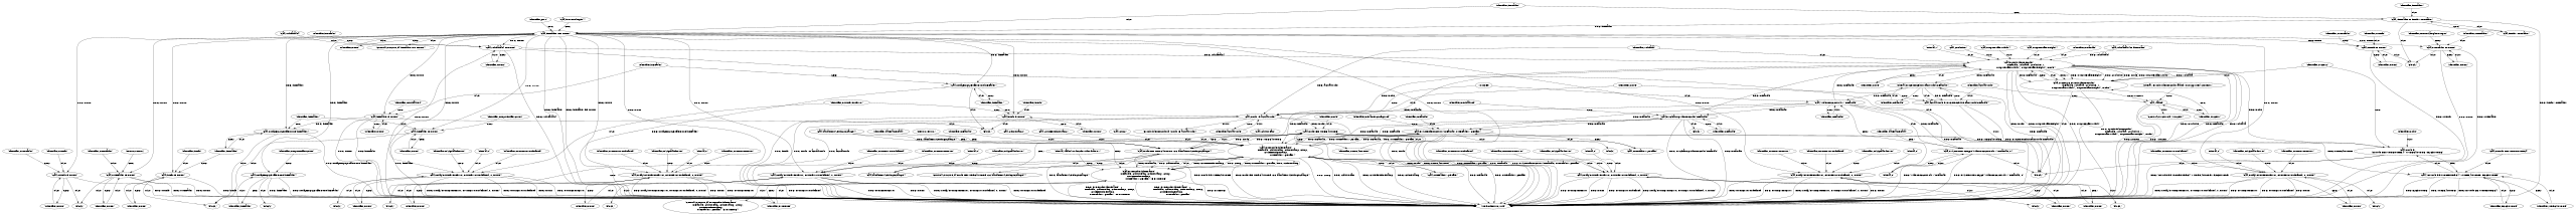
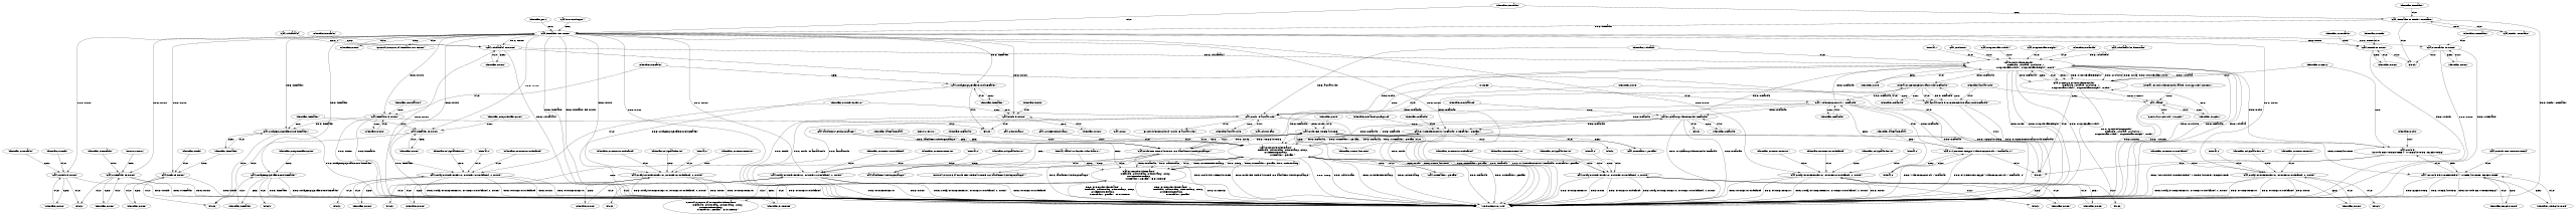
  digraph {
    n1 [label="(Call,*inHeader = inInfo->mHeader)"]
    n2 [label="(Call,inHeader == NULL)"]
    n3 [label="(Call,inInfo->mHeader)"]
    n4 [label="(Block,)"]
    n5 [label="(MethodReturn,void)"]
    n6 [label="(Call,notifyEmptyBufferDone(inHeader))"]
    n7 [label="(Call,outInfo = NULL)"]
    n8 [label="(Call,outHeader = NULL)"]
    n9 [label="(Call,vol_data[0] = NULL)"]
    n10 [label="(Call,notify(OMX_EventError, OMX_ErrorUndefined, 0, NULL))"]
    n11 [label="(Call,notify(OMX_EventError, OMX_ErrorUndefined, 0, NULL))"]
    n12 [label="(Call,inInfo = NULL)"]
    n13 [label="(Call,notifyEmptyBufferDone(inHeader))"]
    n14 [label="(Call,inHeader = NULL)"]
    n15 [label="(Call,notifyEmptyBufferDone(inHeader))"]
    n16 [label="(Call,notify(OMX_EventError, OMX_ErrorUndefined, 0, NULL))"]
    n17 [label="(Call,notify(OMX_EventError, OMX_ErrorUndefined, 0, NULL))"]
    n18 [label="(Call,notify(OMX_EventError, OMX_ErrorUndefined, 0, NULL))"]
    n19 [label="(Call,notify(OMX_EventError, OMX_ErrorUndefined, 0, NULL))"]
    n20 [label="(Call,inInfo = NULL)"]
    n21 [label="(Call,inHeader = NULL)"]
    n22 [label="(Call,outInfo = NULL)"]
    n23 [label="(Call,outHeader = NULL)"]
    n24 [label="(Identifier,NULL)"]
    n25 [label="(ControlStructure,if (inHeader == NULL))"]
    n26 [label="(Identifier,inHeader)"]
    n27 [label="(Block,)"]
    n28 [label="(Block,)"]
    n29 [label="(Identifier,NULL)"]
    n30 [label="(Identifier,NULL)"]
    n31 [label="(Call,PVInitVideoDecoder(\n                    mHandle, vol_data, &vol_size, 1,\n                    outputBufferWidth(), outputBufferHeight(), mode))"]
    n32 [label="(Identifier,NULL)"]
    n33 [label="(Block,)"]
    n34 [label="(Identifier,NULL)"]
    n35 [label="(Block,)"]
    n36 [label="(Block,)"]
    n37 [label="(Identifier,NULL)"]
    n38 [label="(Identifier,NULL)"]
    n39 [label="(Block,)"]
    n40 [label="(Identifier,inHeader)"]
    n41 [label="(Identifier,NULL)"]
    n42 [label="(Identifier,inHeader)"]
    n43 [label="(Block,)"]
    n44 [label="(Block,)"]
    n45 [label="(Identifier,NULL)"]
    n46 [label="(Block,)"]
    n47 [label="(Identifier,NULL)"]
    n48 [label="(Block,)"]
    n49 [label="(Identifier,NULL)"]
    n50 [label="(Block,)"]
    n51 [label="(Identifier,NULL)"]
    n52 [label="(Identifier,NULL)"]
    n53 [label="(Identifier,NULL)"]
    n54 [label="(Identifier,NULL)"]
    n55 [label="(Identifier,NULL)"]
    n56 [label="(Call,success = PVInitVideoDecoder(\n                    mHandle, vol_data, &vol_size, 1,\n                    outputBufferWidth(), outputBufferHeight(), mode))"]
    n57 [label="(Literal,PVGetDecBitstreamMode(mHandle))"]
    n58 [label="(Call,mode != actualMode)"]
    n59 [label="(Identifier,mode)"]
    n60 [label="(Call,!failed)"]
    n61 [label="(Call,actualMode = PVGetDecBitstreamMode(mHandle))"]
    n62 [label="(Call,(VideoDecControls *) mHandle)"]
    n63 [label="(Identifier,mHandle)"]
    n64 [label="(Call,mode == MPEG4_MODE)"]
    n65 [label="(Identifier,actualMode)"]
    n66 [label="(PVInitVideoDecoder,if (mode != actualMode))"]
    n67 [label="(ControlStructure,if (!success))"]
    n68 [label="(Identifier,success)"]
    n69 [label="(Call,PVCleanUpVideoDecoder(mHandle))"]
    n70 [label="(Call,PVSetReferenceYUV(mHandle, outHeader->pBuffer))"]
    n71 [label="(Call,PVDecodeVideoFrame(\n                    mHandle, &bitstream, &timestamp, &tmp,\n &useExtTimestamp,\n                    outHeader->pBuffer))"]
    n72 [label="(Call,PVSetPostProcType((VideoDecControls *) mHandle, 0))"]
    n73 [label="(Identifier,mHandle)"]
    n74 [label="(Call,mode =\n (mMode == MODE_MPEG4) ? MPEG4_MODE : H263_MODE)"]
    n75 [label="(Call,(mMode == MODE_MPEG4) ? MPEG4_MODE : H263_MODE)"]
    n76 [label="(Call,mode == MPEG4_MODE && handlePortSettingsChange())"]
    n77 [label="(Identifier,MPEG4_MODE)"]
    n78 [label="(Identifier,MPEG4_MODE)"]
    n79 [label="(Identifier,H263_MODE)"]
    n80 [label="(Call,handlePortSettingsChange())"]
    n81 [label="(ControlStructure,if (mode == MPEG4_MODE && handlePortSettingsChange()))"]
    n82 [label="(Identifier,mHandle)"]
    n83 [label="(Block,)"]
    n84 [label="(Block,)"]
    n85 [label="(Call,outHeader->pBuffer)"]
    n86 [label="(Call,PVDecodeVideoFrame(\n                    mHandle, &bitstream, &timestamp, &tmp,\n &useExtTimestamp,\n                    outHeader->pBuffer) != PV_TRUE)"]
    n87 [label="(Call,outHeader->pBuffer)"]
    n88 [label="(Literal,0)"]
    n89 [label="(Identifier,PV_TRUE)"]
    n90 [label="(ControlStructure,if (PVDecodeVideoFrame(\n                    mHandle, &bitstream, &timestamp, &tmp,\n &useExtTimestamp,\n                    outHeader->pBuffer) != PV_TRUE))"]
    n91 [label="(Identifier,inHeader)"]
    n92 [label="(Literal,0)"]
    n93 [label="(Identifier,OMX_EventError)"]
    n94 [label="(Identifier,mSignalledError)"]
    n95 [label="(Identifier,inHeader)"]
    n96 [label="(Identifier,OMX_EventError)"]
    n97 [label="(Identifier,hasFrameData)"]
    n98 [label="(Identifier,outInfo)"]
    n99 [label="(Identifier,OMX_ErrorUndefined)"]
    n100 [label="(Identifier,inInfo)"]
    n101 [label="(Identifier,OMX_ErrorUndefined)"]
    n102 [label="(Identifier,OMX_ErrorUndefined)"]
    n103 [label="(Identifier,mHandle)"]
    n104 [label="(Literal,0)"]
    n105 [label="(Call,vol_data[0])"]
    n106 [label="(Identifier,OMX_ErrorUndefined)"]
    n107 [label="(Literal,\"failed to decode video frame.\")"]
    n108 [label="(Identifier,OMX_EventError)"]
    n109 [label="(Return,return;)"]
    n110 [label="(Identifier,mHandle)"]
    n111 [label="(Call,inQueue.begin())"]
    n112 [label="(Identifier,outInfo)"]
    n113 [label="(Call,vol_data[0] = bitstream)"]
    n114 [label="(Identifier,OMX_EventError)"]
    n115 [label="(Identifier,mInputBufferCount)"]
    n116 [label="(Identifier,outHeader)"]
    n117 [label="(Identifier,OMX_EventError)"]
    n118 [label="(Identifier,port)"]
    n119 [label="(Call,&timestamp)"]
    n120 [label="(Identifier,vol_data)"]
    n121 [label="(Identifier,mSignalledError)"]
    n122 [label="(Identifier,mSignalledError)"]
    n123 [label="(Identifier,mInputBufferCount)"]
    n124 [label="(Call,&useExtTimestamp)"]
    n125 [label="(Identifier,outHeader)"]
    n126 [label="(Literal,0)"]
    n127 [label="(Identifier,actualMode)"]
    n128 [label="(Identifier,OMX_ErrorUndefined)"]
    n129 [label="(Identifier,inHeader)"]
    n130 [label="(Identifier,mSignalledError)"]
    n131 [label="(Literal,1)"]
    n132 [label="(Identifier,hasFrameData)"]
    n133 [label="(Identifier,mSignalledError)"]
    n134 [label="(Literal,0)"]
    n135 [label="(Identifier,inHeader)"]
    n136 [label="(Identifier,inInfo)"]
    n137 [label="(Identifier,mHandle)"]
    n138 [label="(Identifier,mInitialized)"]
    n139 [label="(Literal,0)"]
-   n140 [label="(Identifier,mNumSamplesOutput)"]
    n141 [label="(Identifier,success)"]
    n142 [label="(Call,&vol_size)"]
    n143 [label="(Call,&tmp)"]
    n144 [label="(Identifier,outHeader)"]
    n145 [label="(Identifier,mode)"]
    n146 [label="(Call,outputBufferWidth())"]
    n147 [label="(Identifier,inHeader)"]
    n148 [label="(Call,mMode == MODE_MPEG4)"]
    n149 [label="(Call,outputBufferHeight())"]
    n150 [label="(Identifier,mode)"]
    n151 [label="(Identifier,mFramesConfigured)"]
    n152 [label="(Return,return;)"]
    n153 [label="(Identifier,mInitialized)"]
    n154 [label="(Literal,0)"]
    n155 [label="(Literal,\"PVInitVideoDecoder failed. Unsupported content?\")"]
    n156 [label="(Identifier,OMX_EventError)"]
    n157 [label="(Call,handlePortSettingsChange())"]
    n158 [label="(Identifier,mSignalledError)"]
    n159 [label="(Identifier,outHeader)"]
    n160 [label="(Identifier,OMX_ErrorUndefined)"]
    n161 [label="(Identifier,mode)"]
    n162 [label="(Call,&bitstream)"]
    1000359
    n1 -> n2 [label="DDG: inHeader"]
    n1 -> n3 [label="CFG: "]
    n1 -> n4 [label="AST: "]
    n1 -> n5 [label="DDG: inInfo->mHeader"]
    n2 -> n5 [label="DDG: inHeader == NULL"]
    n2 -> n5 [label="DDG: NULL"]
    n2 -> n5 [label="DDG: inHeader"]
    n2 -> n6 [label="DDG: inHeader"]
    n2 -> n7 [label="DDG: NULL"]
    n2 -> n8 [label="DDG: NULL"]
    n2 -> n9 [label="DDG: NULL"]
    n2 -> n10 [label="DDG: NULL"]
    n2 -> n11 [label="DDG: NULL"]
    n2 -> n12 [label="DDG: NULL"]
    n2 -> n13 [label="DDG: inHeader"]
    n2 -> n14 [label="DDG: NULL"]
    n2 -> n15 [label="DDG: inHeader"]
    n2 -> n16 [label="DDG: NULL"]
    n2 -> n17 [label="DDG: NULL"]
    n2 -> n18 [label="DDG: NULL"]
    n2 -> n19 [label="DDG: NULL"]
    n2 -> n20 [label="DDG: NULL"]
    n2 -> n21 [label="DDG: NULL"]
    n2 -> n22 [label="DDG: NULL"]
    n2 -> n23 [label="DDG: NULL"]
    n2 -> n24 [label="CFG: "]
    n2 -> n25 [label="AST: "]
    n3 -> n1 [label="AST: "]
    n6 -> n5 [label="DDG: notifyEmptyBufferDone(inHeader)"]
    n6 -> n5 [label="DDG: inHeader"]
    n6 -> n26 [label="CFG: "]
    n6 -> n27 [label="AST: "]
    n7 -> n5 [label="DDG: outInfo"]
    n7 -> n28 [label="AST: "]
    n7 -> n29 [label="CFG: "]
    n8 -> n5 [label="DDG: NULL"]
    n8 -> n5 [label="DDG: outHeader"]
    n8 -> n28 [label="AST: "]
    n8 -> n30 [label="CFG: "]
    n9 -> n5 [label="DDG: NULL"]
    n9 -> n5 [label="DDG: vol_data[0]"]
    n9 -> n31 [label="DDG: vol_data[0]"]
    n9 -> n32 [label="CFG: "]
    n9 -> n33 [label="AST: "]
    n10 -> n5 [label="DDG: OMX_ErrorUndefined"]
    n10 -> n5 [label="DDG: NULL"]
    n10 -> n5 [label="DDG: notify(OMX_EventError, OMX_ErrorUndefined, 0, NULL)"]
    n10 -> n5 [label="DDG: OMX_EventError"]
    n10 -> n34 [label="CFG: "]
    n10 -> n35 [label="AST: "]
    n11 -> n5 [label="DDG: OMX_EventError"]
    n11 -> n5 [label="DDG: notify(OMX_EventError, OMX_ErrorUndefined, 0, NULL)"]
    n11 -> n5 [label="DDG: OMX_ErrorUndefined"]
    n11 -> n5 [label="DDG: NULL"]
    n11 -> n36 [label="AST: "]
    n11 -> n37 [label="CFG: "]
    n12 -> n5 [label="DDG: inInfo"]
    n12 -> n38 [label="CFG: "]
    n12 -> n39 [label="AST: "]
    n13 -> n5 [label="DDG: notifyEmptyBufferDone(inHeader)"]
    n13 -> n39 [label="AST: "]
    n13 -> n40 [label="CFG: "]
    n14 -> n5 [label="DDG: NULL"]
    n14 -> n5 [label="DDG: inHeader"]
    n14 -> n15 [label="DDG: inHeader"]
    n14 -> n39 [label="AST: "]
    n14 -> n41 [label="CFG: "]
    n15 -> n5 [label="DDG: notifyEmptyBufferDone(inHeader)"]
    n15 -> n42 [label="CFG: "]
    n15 -> n43 [label="AST: "]
    n16 -> n5 [label="DDG: OMX_ErrorUndefined"]
    n16 -> n5 [label="DDG: notify(OMX_EventError, OMX_ErrorUndefined, 0, NULL)"]
    n16 -> n5 [label="DDG: NULL"]
    n16 -> n5 [label="DDG: OMX_EventError"]
    n16 -> n44 [label="AST: "]
    n16 -> n45 [label="CFG: "]
    n17 -> n5 [label="DDG: OMX_EventError"]
    n17 -> n5 [label="DDG: NULL"]
    n17 -> n5 [label="DDG: notify(OMX_EventError, OMX_ErrorUndefined, 0, NULL)"]
    n17 -> n5 [label="DDG: OMX_ErrorUndefined"]
    n17 -> n46 [label="AST: "]
    n17 -> n47 [label="CFG: "]
    n18 -> n5 [label="DDG: OMX_ErrorUndefined"]
    n18 -> n5 [label="DDG: notify(OMX_EventError, OMX_ErrorUndefined, 0, NULL)"]
    n18 -> n5 [label="DDG: OMX_EventError"]
    n18 -> n5 [label="DDG: NULL"]
    n18 -> n48 [label="AST: "]
    n18 -> n49 [label="CFG: "]
    n19 -> n5 [label="DDG: OMX_ErrorUndefined"]
    n19 -> n5 [label="DDG: OMX_EventError"]
    n19 -> n5 [label="DDG: notify(OMX_EventError, OMX_ErrorUndefined, 0, NULL)"]
    n19 -> n5 [label="DDG: NULL"]
    n19 -> n50 [label="AST: "]
    n19 -> n51 [label="CFG: "]
    n20 -> n5 [label="DDG: inInfo"]
    n20 -> n43 [label="AST: "]
    n20 -> n52 [label="CFG: "]
    n21 -> n5 [label="DDG: inHeader"]
    n21 -> n43 [label="AST: "]
    n21 -> n53 [label="CFG: "]
    n22 -> n4 [label="AST: "]
    n22 -> n5 [label="DDG: outInfo"]
    n22 -> n54 [label="CFG: "]
    n23 -> n4 [label="AST: "]
    n23 -> n5 [label="DDG: NULL"]
    n23 -> n5 [label="DDG: outHeader"]
    n23 -> n55 [label="CFG: "]
    n24 -> n2 [label="AST: "]
    n26 -> n6 [label="AST: "]
    n29 -> n7 [label="AST: "]
    n30 -> n8 [label="AST: "]
    n31 -> n5 [label="DDG: mHandle"]
    n31 -> n5 [label="DDG: vol_data"]
    n31 -> n5 [label="DDG: mode"]
    n31 -> n5 [label="DDG: outputBufferHeight()"]
    n31 -> n5 [label="DDG: outputBufferWidth()"]
    n31 -> n5 [label="DDG: &vol_size"]
    n31 -> n56 [label="AST: "]
    n31 -> n56 [label="DDG: 1"]
    n31 -> n56 [label="DDG: outputBufferHeight()"]
    n31 -> n56 [label="DDG: &vol_size"]
    n31 -> n56 [label="DDG: mode"]
    n31 -> n56 [label="DDG: outputBufferWidth()"]
    n31 -> n56 [label="DDG: vol_data"]
    n31 -> n56 [label="DDG: mHandle"]
    n31 -> n57 [label="DDG: mHandle"]
    n31 -> n58 [label="DDG: mode"]
    n31 -> n59 [label="CFG: "]
    n32 -> n9 [label="AST: "]
    n34 -> n10 [label="AST: "]
    n37 -> n11 [label="AST: "]
    n38 -> n12 [label="AST: "]
    n40 -> n12 [label="CFG: "]
    n40 -> n13 [label="AST: "]
    n41 -> n14 [label="AST: "]
    n42 -> n15 [label="AST: "]
    n42 -> n20 [label="CFG: "]
    n45 -> n16 [label="AST: "]
    n47 -> n17 [label="AST: "]
    n49 -> n18 [label="AST: "]
    n51 -> n19 [label="AST: "]
    n52 -> n20 [label="AST: "]
    n53 -> n21 [label="AST: "]
    n54 -> n22 [label="AST: "]
    n55 -> n23 [label="AST: "]
    n56 -> n5 [label="DDG: PVInitVideoDecoder(\n                    mHandle, vol_data, &vol_size, 1,\n                    outputBufferWidth(), outputBufferHeight(), mode)"]
    n56 -> n31 [label="CFG: "]
    n56 -> n33 [label="AST: "]
    n56 -> n60 [label="DDG: success"]
-   n57 -> n5 [label="DDG: mHandle"]
+   n57 -> n70 [label="DDG: mHandle"]
    n57 -> n61 [label="AST: "]
    n57 -> n61 [label="DDG: mHandle"]
    n57 -> n62 [label="DDG: mHandle"]
    n57 -> n63 [label="CFG: "]
    n58 -> n5 [label="DDG: mode != actualMode"]
    n58 -> n5 [label="DDG: actualMode"]
    n58 -> n5 [label="DDG: mode"]
    n58 -> n64 [label="DDG: mode"]
    n58 -> n65 [label="CFG: "]
-   n58 -> n66 [label="OMX: "]
+   n58 -> n66 [label="AST: "]
    n59 -> n31 [label="AST: "]
    n60 -> n5 [label="DDG: !success"]
    n60 -> n5 [label="DDG: success"]
    n60 -> n67 [label="AST: "]
    n60 -> n68 [label="CFG: "]
    n61 -> n5 [label="DDG: PVGetDecBitstreamMode(mHandle)"]
    n61 -> n33 [label="AST: "]
    n61 -> n57 [label="CFG: "]
    n62 -> n5 [label="DDG: mHandle"]
    n62 -> n31 [label="DDG: mHandle"]
    n62 -> n69 [label="DDG: mHandle"]
    n62 -> n70 [label="DDG: mHandle"]
    n62 -> n71 [label="DDG: mHandle"]
    n62 -> n72 [label="AST: "]
    n62 -> n72 [label="DDG: mHandle"]
    n62 -> n73 [label="CFG: "]
    n63 -> n57 [label="AST: "]
    n64 -> n5 [label="DDG: mode"]
    n64 -> n5 [label="DDG: MPEG4_MODE"]
    n64 -> n74 [label="DDG: MPEG4_MODE"]
    n64 -> n75 [label="DDG: MPEG4_MODE"]
    n64 -> n76 [label="AST: "]
    n64 -> n76 [label="DDG: mode"]
    n64 -> n76 [label="DDG: MPEG4_MODE"]
    n64 -> n77 [label="CFG: "]
    n65 -> n58 [label="AST: "]
    n68 -> n56 [label="CFG: "]
    n68 -> n60 [label="AST: "]
    n69 -> n5 [label="DDG: mHandle"]
    n69 -> n5 [label="DDG: PVCleanUpVideoDecoder(mHandle)"]
    n69 -> n31 [label="DDG: mHandle"]
    n69 -> n70 [label="DDG: mHandle"]
    n69 -> n71 [label="DDG: mHandle"]
    n69 -> n82 [label="CFG: "]
    n69 -> n83 [label="AST: "]
    n70 -> n5 [label="DDG: PVSetReferenceYUV(mHandle, outHeader->pBuffer)"]
    n70 -> n5 [label="DDG: outHeader->pBuffer"]
    n70 -> n5 [label="DDG: mHandle"]
    n70 -> n71 [label="DDG: mHandle"]
    n70 -> n71 [label="DDG: outHeader->pBuffer"]
    n70 -> n84 [label="AST: "]
    n70 -> n85 [label="CFG: "]
    n71 -> n5 [label="DDG: outHeader->pBuffer"]
    n71 -> n5 [label="DDG: &useExtTimestamp"]
    n71 -> n5 [label="DDG: &timestamp"]
    n71 -> n5 [label="DDG: &tmp"]
    n71 -> n5 [label="DDG: &bitstream"]
    n71 -> n5 [label="DDG: mHandle"]
    n71 -> n31 [label="DDG: mHandle"]
    n71 -> n69 [label="DDG: mHandle"]
    n71 -> n70 [label="DDG: mHandle"]
    n71 -> n70 [label="DDG: outHeader->pBuffer"]
    n71 -> n86 [label="AST: "]
    n71 -> n86 [label="DDG: &useExtTimestamp"]
    n71 -> n86 [label="DDG: &tmp"]
    n71 -> n86 [label="DDG: outHeader->pBuffer"]
    n71 -> n86 [label="DDG: &timestamp"]
    n71 -> n86 [label="DDG: mHandle"]
    n71 -> n86 [label="DDG: &bitstream"]
    n71 -> n87 [label="CFG: "]
    n72 -> n5 [label="DDG: PVSetPostProcType((VideoDecControls *) mHandle, 0)"]
    n72 -> n5 [label="DDG: (VideoDecControls *) mHandle"]
    n72 -> n33 [label="AST: "]
    n72 -> n88 [label="CFG: "]
    n73 -> n62 [label="AST: "]
    n74 -> n5 [label="DDG: (mMode == MODE_MPEG4) ? MPEG4_MODE : H263_MODE"]
    n74 -> n31 [label="DDG: mode"]
    n74 -> n33 [label="AST: "]
    n74 -> n75 [label="CFG: "]
    n75 -> n5 [label="DDG: H263_MODE"]
    n75 -> n5 [label="DDG: MPEG4_MODE"]
    n75 -> n5 [label="DDG: mMode == MODE_MPEG4"]
    n75 -> n74 [label="AST: "]
    n75 -> n78 [label="CFG: "]
    n75 -> n79 [label="CFG: "]
    n76 -> n5 [label="DDG: handlePortSettingsChange()"]
    n76 -> n5 [label="DDG: mode == MPEG4_MODE"]
    n76 -> n5 [label="DDG: mode == MPEG4_MODE && handlePortSettingsChange()"]
    n76 -> n64 [label="CFG: "]
    n76 -> n80 [label="CFG: "]
    n76 -> n81 [label="AST: "]
    n77 -> n64 [label="AST: "]
    n78 -> n75 [label="AST: "]
    n79 -> n75 [label="AST: "]
    n80 -> n64 [label="CFG: "]
    n80 -> n76 [label="AST: "]
    n82 -> n69 [label="AST: "]
    n85 -> n70 [label="AST: "]
    n86 -> n5 [label="DDG: PVDecodeVideoFrame(\n                    mHandle, &bitstream, &timestamp, &tmp,\n &useExtTimestamp,\n                    outHeader->pBuffer) != PV_TRUE"]
    n86 -> n5 [label="DDG: PVDecodeVideoFrame(\n                    mHandle, &bitstream, &timestamp, &tmp,\n &useExtTimestamp,\n                    outHeader->pBuffer)"]
    n86 -> n5 [label="DDG: PV_TRUE"]
    n86 -> n89 [label="CFG: "]
    n86 -> n90 [label="AST: "]
    n87 -> n71 [label="AST: "]
    n88 -> n62 [label="CFG: "]
    n88 -> n72 [label="AST: "]
    n89 -> n71 [label="CFG: "]
    n89 -> n86 [label="AST: "]
    n91 -> n13 [label="CFG: "]
    n91 -> n14 [label="AST: "]
    n92 -> n10 [label="AST: "]
    n93 -> n19 [label="AST: "]
    n94 -> n10 [label="CFG: "]
    n95 -> n9 [label="CFG: "]
    n96 -> n10 [label="AST: "]
    n97 -> n72 [label="CFG: "]
    n98 -> n22 [label="AST: "]
    n99 -> n19 [label="AST: "]
    n100 -> n20 [label="AST: "]
    n101 -> n10 [label="AST: "]
    n102 -> n16 [label="AST: "]
    n103 -> n71 [label="AST: "]
    n104 -> n11 [label="AST: "]
-   n105 -> n9 [label="AST: "]
+   n105 -> n9 [label="DDG: 1"]
    n106 -> n18 [label="AST: "]
    n107 -> n86 [label="CFG: "]
    n108 -> n17 [label="AST: "]
    n109 -> n8 [label="CFG: "]
    n110 -> n31 [label="AST: "]
    n111 -> n2 [label="CFG: "]
    n112 -> n7 [label="AST: "]
    n113 -> n31 [label="DDG: vol_data[0]"]
    n114 -> n18 [label="AST: "]
    n115 -> n21 [label="CFG: "]
    n116 -> n22 [label="CFG: "]
    n117 -> n11 [label="AST: "]
    n117 -> n58 [label="CFG: "]
    n118 -> n2 [label="CFG: "]
    n119 -> n71 [label="AST: "]
    n120 -> n31 [label="AST: "]
    n120 -> n58 [label="DDG: actualMode"]
    n121 -> n16 [label="CFG: "]
    n122 -> n18 [label="CFG: "]
    n123 -> n6 [label="CFG: "]
    n124 -> n71 [label="AST: "]
    n125 -> n8 [label="AST: "]
    n126 -> n17 [label="AST: "]
    n127 -> n60 [label="CFG: "]
    n127 -> n61 [label="AST: "]
    n128 -> n11 [label="AST: "]
    n129 -> n1 [label="AST: "]
    n130 -> n11 [label="CFG: "]
    n131 -> n31 [label="AST: "]
    n132 -> n76 [label="CFG: "]
    n133 -> n19 [label="CFG: "]
    n134 -> n18 [label="AST: "]
    n135 -> n1 [label="CFG: "]
    n135 -> n2 [label="AST: "]
    n136 -> n12 [label="AST: "]
    n137 -> n70 [label="AST: "]
    n138 -> n69 [label="CFG: "]
    n139 -> n16 [label="AST: "]
-   n140 -> n23 [label="CFG: "]
    n141 -> n56 [label="AST: "]
    n141 -> n74 [label="CFG: "]
    n142 -> n31 [label="AST: "]
    n143 -> n71 [label="AST: "]
    n144 -> n7 [label="CFG: "]
    n145 -> n74 [label="AST: "]
    n146 -> n31 [label="AST: "]
    n147 -> n15 [label="CFG: "]
    n147 -> n21 [label="AST: "]
    n148 -> n75 [label="AST: "]
    n149 -> n31 [label="AST: "]
    n150 -> n64 [label="AST: "]
    n151 -> n70 [label="CFG: "]
    n152 -> n76 [label="CFG: "]
    n153 -> n14 [label="CFG: "]
    n154 -> n19 [label="AST: "]
    n155 -> n60 [label="CFG: "]
    n156 -> n16 [label="AST: "]
    n157 -> n76 [label="DDG: handlePortSettingsChange()"]
    n157 -> n86 [label="CFG: "]
    n158 -> n17 [label="CFG: "]
    n159 -> n23 [label="AST: "]
    n160 -> n17 [label="AST: "]
    n161 -> n58 [label="AST: "]
    n161 -> n61 [label="CFG: "]
    n162 -> n71 [label="AST: "]
    1000359 -> n58 [label="CFG: "]
    1000359 -> n62 [label="AST: "]
  }
